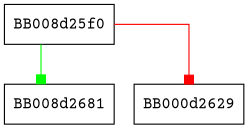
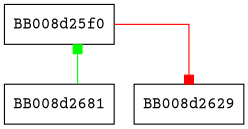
  digraph {
    fontname="Courier Prime"
    splines=ortho
    node [fontname="Courier Prime" shape=box]
    edge [arrowhead=box fontname="Courier Prime"]
    BB008d25f0
    BB008d2681
-   BB008d2629 [label=BB000d2629]
-   BB008d25f0 -> BB008d2681 [color=green]
+   BB008d2629
+   BB008d2681 -> BB008d25f0 [color=green]
    BB008d25f0 -> BB008d2629 [color=red]
  }
